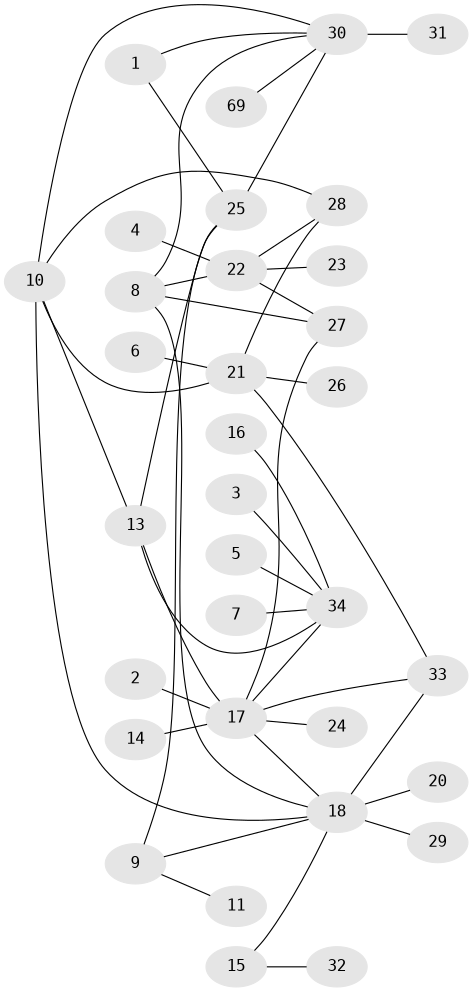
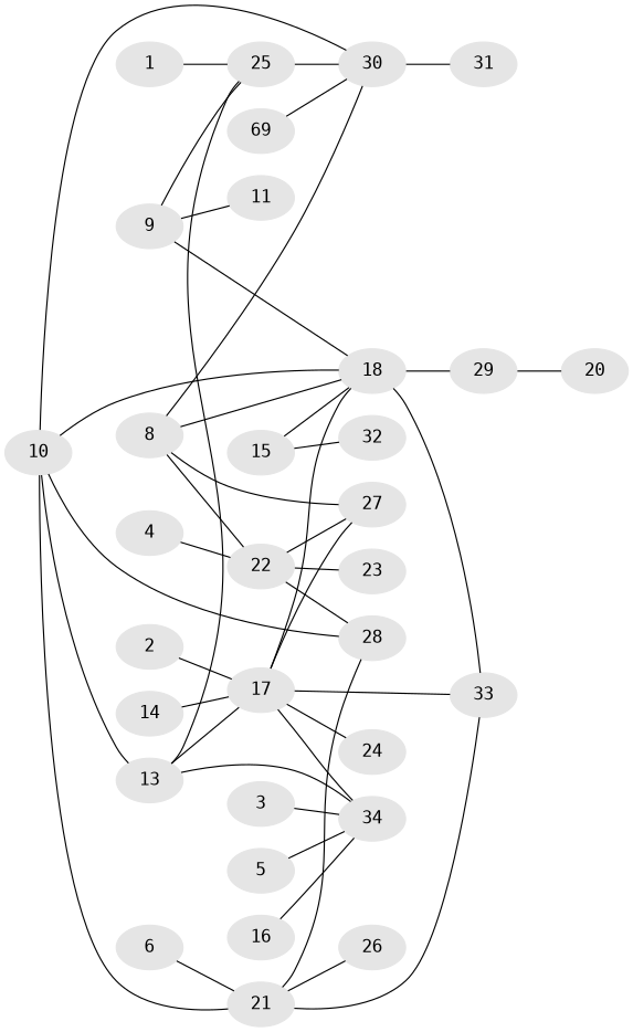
  graph {
    fontname="DejaVu Sans Mono"
    rankdir=LR
    node [color=gray90 fontname="DejaVu Sans Mono" style=filled]
    edge [fontname="DejaVu Sans Mono" weight=1.0]
    1
    25
    30
    31
    2
    17
    34
    18
    27
    24
    33
    3
    4
    22
    28
    23
    5
    6
    21
    26
-   7
    8
    20
    29
    9
    11
    10
    13
    14
    15
    32
    16
    n33 [label=69]
    1 -- 25
-   1 -- 30
    25 -- 30
    30 -- 31
    2 -- 17
    17 -- 34
    17 -- 18
    17 -- 27
    17 -- 24
    17 -- 33
    18 -- 33
-   18 -- 20
+   29 -- 20
    18 -- 29
    3 -- 34
    4 -- 22
    22 -- 27
    22 -- 28
    22 -- 23
    5 -- 34
    6 -- 21
    21 -- 33
    21 -- 28
    21 -- 26
-   7 -- 34
    8 -- 30
    8 -- 18
    8 -- 27
    8 -- 22
    9 -- 25
    9 -- 18 [weight=2.0]
    9 -- 11
    10 -- 30 [weight=2.0]
    10 -- 18
    10 -- 28
    10 -- 21
    10 -- 13
    13 -- 25
    13 -- 17
    13 -- 34
    14 -- 17
    15 -- 18
    15 -- 32
    16 -- 34
    n33 -- 30
  }
